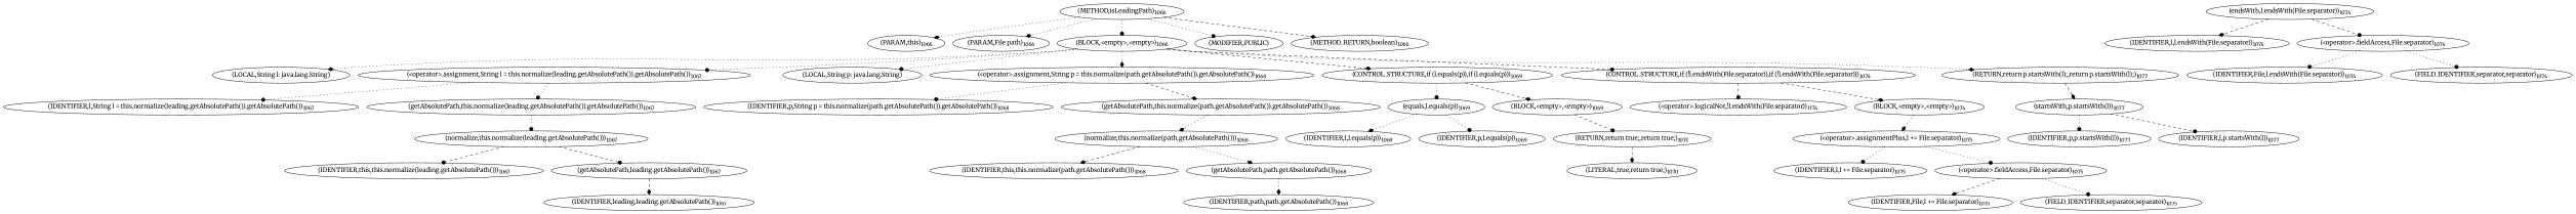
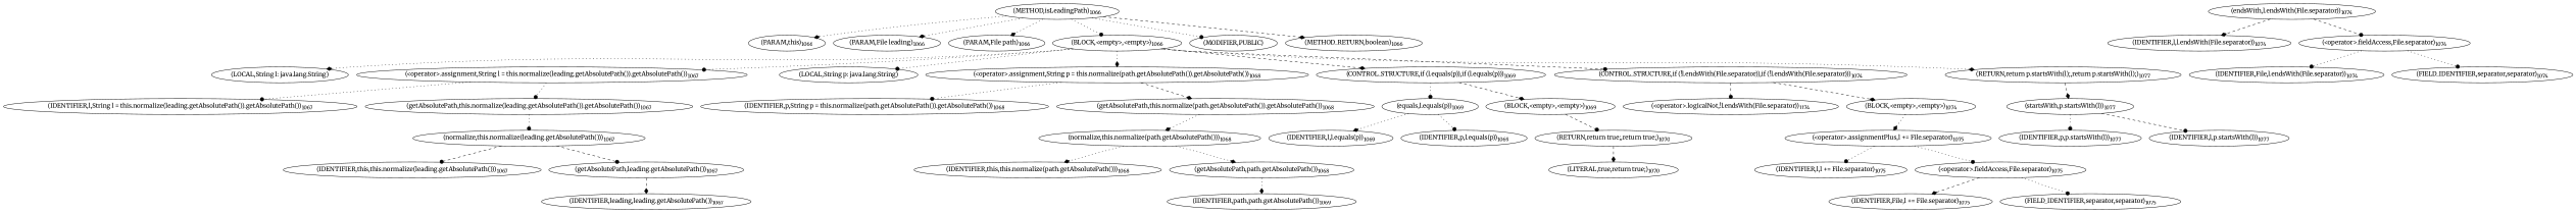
  digraph {
    fontname=Merriweather
    node [fontname=Merriweather]
    edge [arrowhead=dot fontname=Merriweather style=dotted]
    n1 [label=<(METHOD,isLeadingPath)<SUB>1066</SUB>>]
    n2 [label=<(PARAM,this)<SUB>1066</SUB>>]
+   n3 [label=<(PARAM,File leading)<SUB>1066</SUB>>]
    n4 [label=<(PARAM,File path)<SUB>1066</SUB>>]
    n5 [label=<(BLOCK,&lt;empty&gt;,&lt;empty&gt;)<SUB>1066</SUB>>]
    n6 [label=<(MODIFIER,PUBLIC)>]
    n7 [label=<(METHOD_RETURN,boolean)<SUB>1066</SUB>>]
    n8 [label=<(LOCAL,String l: java.lang.String)>]
    n9 [label=<(&lt;operator&gt;.assignment,String l = this.normalize(leading.getAbsolutePath()).getAbsolutePath())<SUB>1067</SUB>>]
    n10 [label=<(LOCAL,String p: java.lang.String)>]
    n11 [label=<(&lt;operator&gt;.assignment,String p = this.normalize(path.getAbsolutePath()).getAbsolutePath())<SUB>1068</SUB>>]
    n12 [label=<(CONTROL_STRUCTURE,if (l.equals(p)),if (l.equals(p)))<SUB>1069</SUB>>]
    n13 [label=<(CONTROL_STRUCTURE,if (!l.endsWith(File.separator)),if (!l.endsWith(File.separator)))<SUB>1074</SUB>>]
    n14 [label=<(RETURN,return p.startsWith(l);,return p.startsWith(l);)<SUB>1077</SUB>>]
    n15 [label=<(IDENTIFIER,l,String l = this.normalize(leading.getAbsolutePath()).getAbsolutePath())<SUB>1067</SUB>>]
    n16 [label=<(getAbsolutePath,this.normalize(leading.getAbsolutePath()).getAbsolutePath())<SUB>1067</SUB>>]
    n17 [label=<(IDENTIFIER,p,String p = this.normalize(path.getAbsolutePath()).getAbsolutePath())<SUB>1068</SUB>>]
    n18 [label=<(getAbsolutePath,this.normalize(path.getAbsolutePath()).getAbsolutePath())<SUB>1068</SUB>>]
    n19 [label=<(equals,l.equals(p))<SUB>1069</SUB>>]
    n20 [label=<(BLOCK,&lt;empty&gt;,&lt;empty&gt;)<SUB>1069</SUB>>]
    n21 [label=<(&lt;operator&gt;.logicalNot,!l.endsWith(File.separator))<SUB>1174</SUB>>]
    n22 [label=<(BLOCK,&lt;empty&gt;,&lt;empty&gt;)<SUB>1074</SUB>>]
    n23 [label=<(startsWith,p.startsWith(l))<SUB>1077</SUB>>]
    n24 [label=<(normalize,this.normalize(leading.getAbsolutePath()))<SUB>1067</SUB>>]
    n25 [label=<(IDENTIFIER,this,this.normalize(leading.getAbsolutePath()))<SUB>1067</SUB>>]
    n26 [label=<(getAbsolutePath,leading.getAbsolutePath())<SUB>1067</SUB>>]
    n27 [label=<(IDENTIFIER,leading,leading.getAbsolutePath())<SUB>1067</SUB>>]
    n28 [label=<(normalize,this.normalize(path.getAbsolutePath()))<SUB>1068</SUB>>]
    n29 [label=<(IDENTIFIER,this,this.normalize(path.getAbsolutePath()))<SUB>1068</SUB>>]
    n30 [label=<(getAbsolutePath,path.getAbsolutePath())<SUB>1068</SUB>>]
-   n31 [label=<(IDENTIFIER,path,path.getAbsolutePath())<SUB>1068</SUB>>]
+   n31 [label=<(IDENTIFIER,path,path.getAbsolutePath())<SUB>1069</SUB>>]
    n32 [label=<(IDENTIFIER,l,l.equals(p))<SUB>1069</SUB>>]
    n33 [label=<(IDENTIFIER,p,l.equals(p))<SUB>1069</SUB>>]
    n34 [label=<(RETURN,return true;,return true;)<SUB>1070</SUB>>]
    n35 [label=<(LITERAL,true,return true;)<SUB>1070</SUB>>]
    n36 [label=<(&lt;operator&gt;.assignmentPlus,l += File.separator)<SUB>1075</SUB>>]
    n37 [label=<(endsWith,l.endsWith(File.separator))<SUB>1074</SUB>>]
    n38 [label=<(IDENTIFIER,l,l.endsWith(File.separator))<SUB>1074</SUB>>]
    n39 [label=<(&lt;operator&gt;.fieldAccess,File.separator)<SUB>1074</SUB>>]
    n40 [label=<(IDENTIFIER,File,l.endsWith(File.separator))<SUB>1074</SUB>>]
    n41 [label=<(FIELD_IDENTIFIER,separator,separator)<SUB>1074</SUB>>]
    n42 [label=<(IDENTIFIER,l,l += File.separator)<SUB>1075</SUB>>]
    n43 [label=<(&lt;operator&gt;.fieldAccess,File.separator)<SUB>1075</SUB>>]
    n44 [label=<(IDENTIFIER,File,l += File.separator)<SUB>1075</SUB>>]
    n45 [label=<(FIELD_IDENTIFIER,separator,separator)<SUB>1075</SUB>>]
    n46 [label=<(IDENTIFIER,p,p.startsWith(l))<SUB>1077</SUB>>]
    n47 [label=<(IDENTIFIER,l,p.startsWith(l))<SUB>1077</SUB>>]
    n1 -> n2 [arrowhead=diamond]
+   n1 -> n3 [arrowhead=diamond]
    n1 -> n4 [arrowhead=diamond]
    n1 -> n5
    n1 -> n6
    n1 -> n7 [arrowhead=diamond style=dashed]
    n5 -> n8 [arrowhead=diamond]
    n5 -> n9
    n5 -> n10
    n5 -> n11 [arrowhead=diamond]
    n5 -> n12 [arrowhead=diamond style=dashed]
    n5 -> n13 [style=dashed]
    n5 -> n14 [arrowhead=diamond]
    n9 -> n15
    n9 -> n16
    n11 -> n17
    n11 -> n18 [arrowhead=diamond style=dashed]
    n12 -> n19
    n12 -> n20 [arrowhead=diamond style=dashed]
    n13 -> n21 [style=dashed]
    n13 -> n22 [arrowhead=diamond style=dashed]
    n14 -> n23 [arrowhead=diamond style=dashed]
    n16 -> n24
    n18 -> n28 [arrowhead=diamond]
    n19 -> n32 [arrowhead=diamond]
    n19 -> n33
    n20 -> n34 [style=dashed]
    n22 -> n36 [arrowhead=diamond]
    n23 -> n46
    n23 -> n47 [style=dashed]
    n24 -> n25 [style=dashed]
    n24 -> n26 [style=dashed]
    n26 -> n27 [arrowhead=diamond style=dashed]
-   n28 -> n29 [arrowhead=diamond style=dashed]
+   n28 -> n29 [arrowhead=diamond]
    n28 -> n30 [arrowhead=diamond]
    n30 -> n31 [arrowhead=diamond]
    n34 -> n35 [arrowhead=diamond style=dashed]
    n36 -> n42
    n36 -> n43
    n37 -> n38 [arrowhead=diamond style=dashed]
    n37 -> n39 [style=dashed]
    n39 -> n40
    n39 -> n41
    n43 -> n44 [arrowhead=diamond style=dashed]
    n43 -> n45
  }
